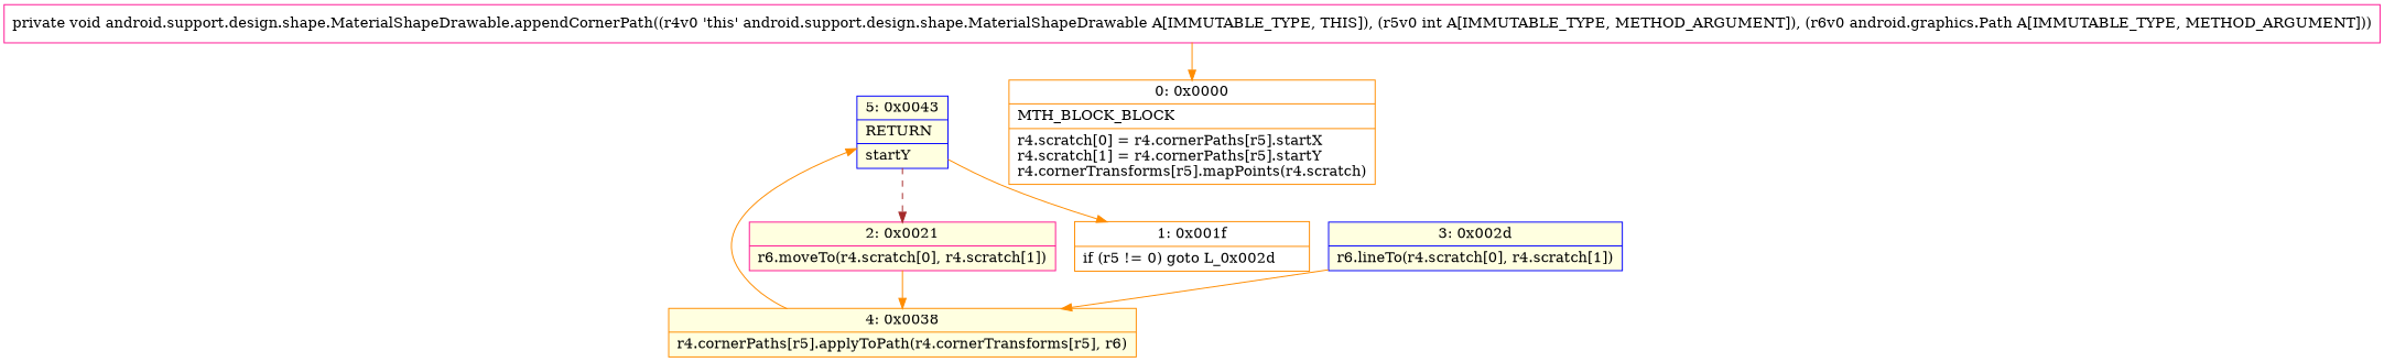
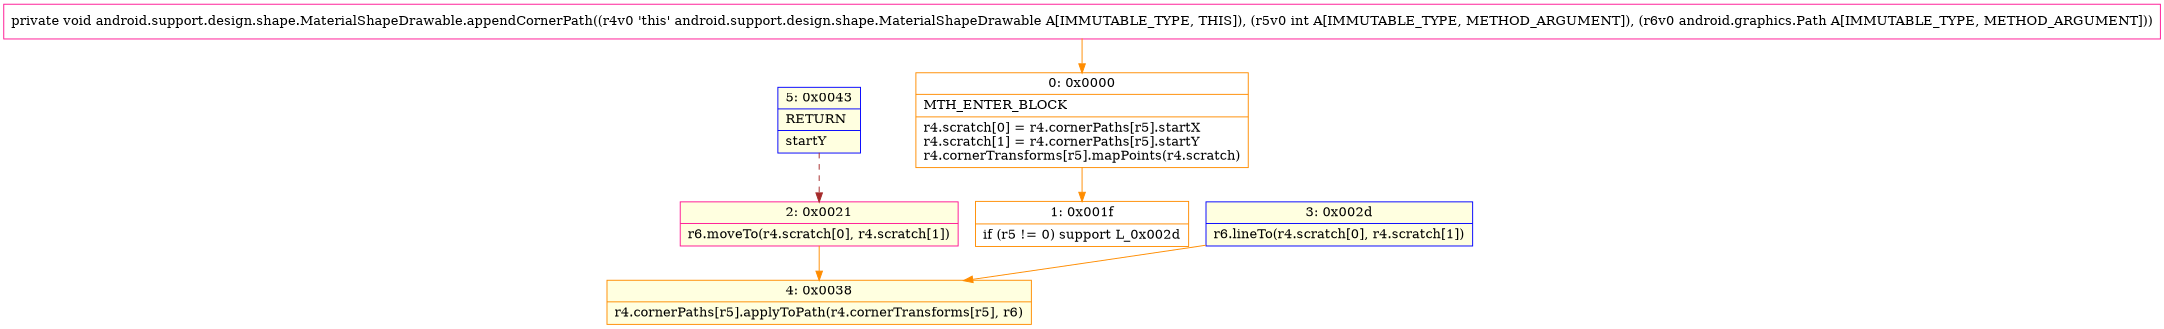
  digraph {
    node [color=darkorange fillcolor=lightyellow shape=record style=filled]
    edge [color=darkorange]
-   n1 [fillcolor=white label="{0\:\ 0x0000|MTH_BLOCK_BLOCK\l|r4.scratch[0] = r4.cornerPaths[r5].startX\lr4.scratch[1] = r4.cornerPaths[r5].startY\lr4.cornerTransforms[r5].mapPoints(r4.scratch)\l}"]
-   n2 [fillcolor=white label="{1\:\ 0x001f|if (r5 != 0) goto L_0x002d\l}"]
+   n1 [fillcolor=white label="{0\:\ 0x0000|MTH_ENTER_BLOCK\l|r4.scratch[0] = r4.cornerPaths[r5].startX\lr4.scratch[1] = r4.cornerPaths[r5].startY\lr4.cornerTransforms[r5].mapPoints(r4.scratch)\l}"]
+   n2 [fillcolor=white label="{1\:\ 0x001f|if (r5 != 0) support L_0x002d\l}"]
    n3 [color=deeppink label="{2\:\ 0x0021|r6.moveTo(r4.scratch[0], r4.scratch[1])\l}"]
    n4 [label="{4\:\ 0x0038|r4.cornerPaths[r5].applyToPath(r4.cornerTransforms[r5], r6)\l}"]
    n5 [color=blue label="{3\:\ 0x002d|r6.lineTo(r4.scratch[0], r4.scratch[1])\l}"]
    n6 [color=blue label="{5\:\ 0x0043|RETURN\l|startY\l}"]
    n7 [color=deeppink fillcolor=white label="{private void android.support.design.shape.MaterialShapeDrawable.appendCornerPath((r4v0 'this' android.support.design.shape.MaterialShapeDrawable A[IMMUTABLE_TYPE, THIS]), (r5v0 int A[IMMUTABLE_TYPE, METHOD_ARGUMENT]), (r6v0 android.graphics.Path A[IMMUTABLE_TYPE, METHOD_ARGUMENT])) }"]
-   n6 -> n2
+   n1 -> n2
    n3 -> n4
-   n4 -> n6
    n5 -> n4
    n6 -> n3 [color=brown style=dashed]
    n7 -> n1
  }
